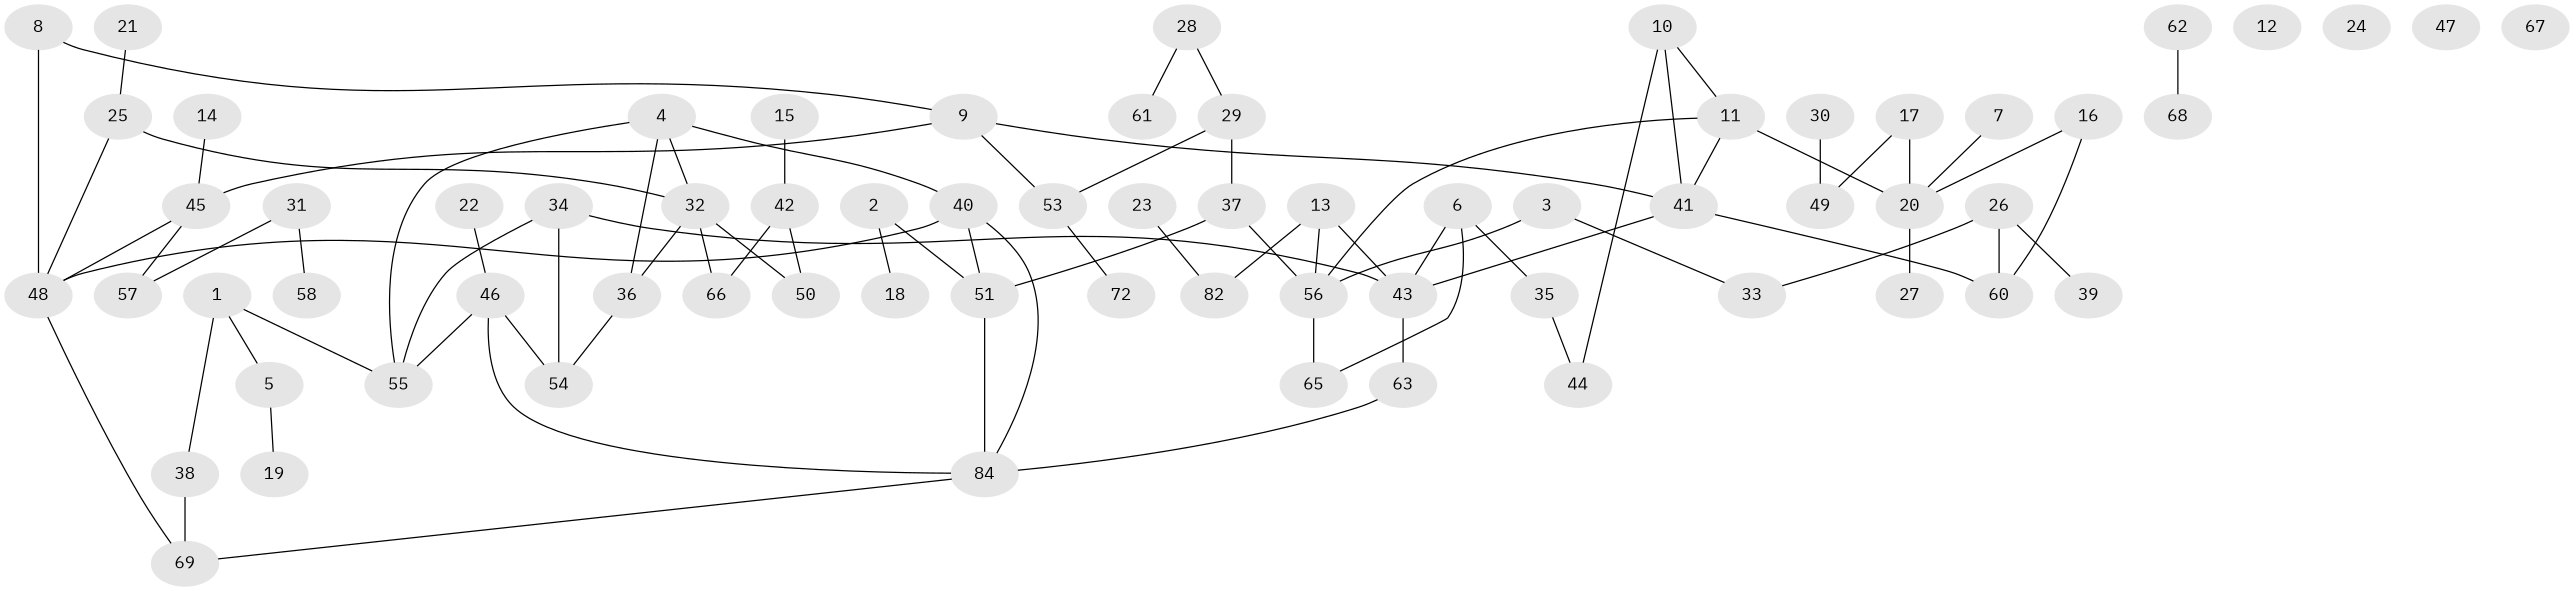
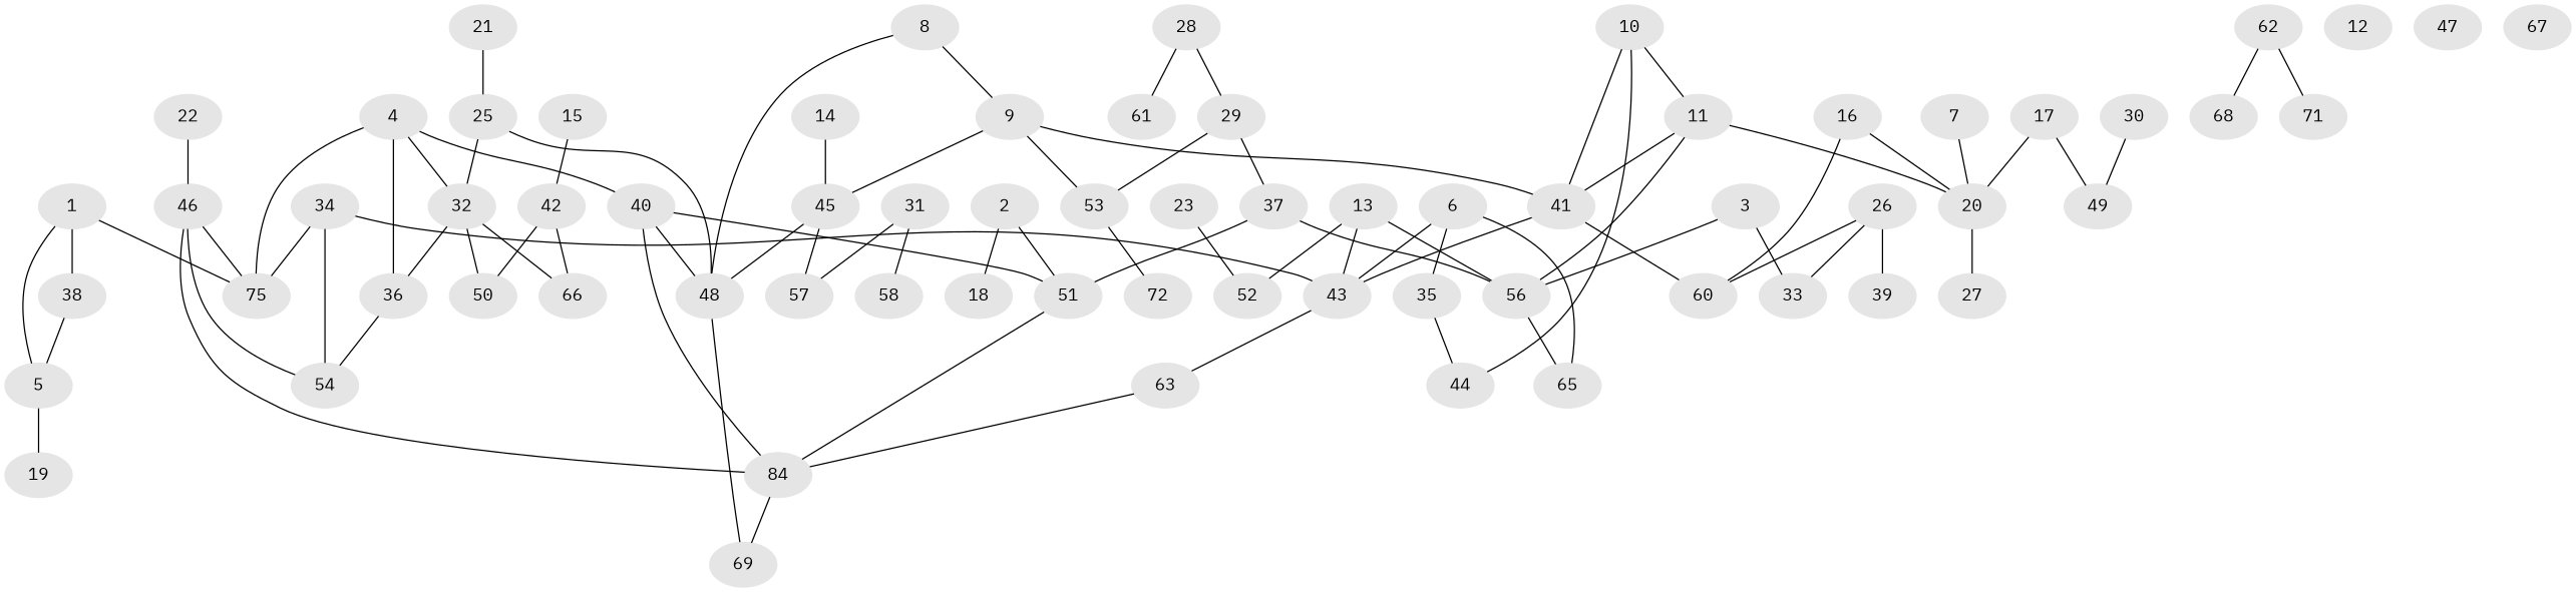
  graph {
    fontname="IBM Plex Mono"
    node [color=gray90 fontname="IBM Plex Mono" style=filled]
    edge [fontname="IBM Plex Mono"]
    1
    5
    38
-   55
+   55 [label=75]
    19
    69
    2
    18
    51
    n10 [label=84]
    3
    33
    56
    65
    4
    32
    36
    40
    50
    66
    54
    48
    62
    68
+   71
    6
    35
    43
    44
    63
    7
    20
    27
    8
    9
    45
    53
    41
    57
    72
    10
    11
    60
    12
    13
-   52 [label=82]
+   52
    14
    15
    42
    16
    17
    49
    21
    25
    22
    46
    23
-   24
    26
    39
    28
    29
    61
    37
    30
    31
    58
    34
    47
    67
    1 -- 5
    1 -- 38
    1 -- 55
    5 -- 19
-   38 -- 69
+   38 -- 5
    2 -- 18
    2 -- 51
    51 -- n10
    n10 -- 69
    3 -- 33
    3 -- 56
    56 -- 65
    4 -- 55
    4 -- 32
    4 -- 36
    4 -- 40
    32 -- 36
    32 -- 50
    32 -- 66
    36 -- 54
    40 -- 51
    40 -- n10
    40 -- 48
    48 -- 69
    62 -- 68
+   62 -- 71
    6 -- 65
    6 -- 35
    6 -- 43
    35 -- 44
    43 -- 63
    63 -- n10
    7 -- 20
    20 -- 27
    8 -- 48
    8 -- 9
    9 -- 45
    9 -- 53
    9 -- 41
    45 -- 48
    45 -- 57
    53 -- 72
    41 -- 43
    41 -- 60
    10 -- 44
    10 -- 41
    10 -- 11
    11 -- 56
    11 -- 20
    11 -- 41
    13 -- 56
    13 -- 43
    13 -- 52
    14 -- 45
    15 -- 42
    42 -- 50
    42 -- 66
    16 -- 20
    16 -- 60
    17 -- 20
    17 -- 49
    21 -- 25
    25 -- 32
    25 -- 48
    22 -- 46
    46 -- 55
    46 -- n10
    46 -- 54
    23 -- 52
    26 -- 33
    26 -- 60
    26 -- 39
    28 -- 29
    28 -- 61
    29 -- 53
    29 -- 37
    37 -- 51
    37 -- 56
    30 -- 49
    31 -- 57
    31 -- 58
    34 -- 55
    34 -- 54
    34 -- 43
  }
